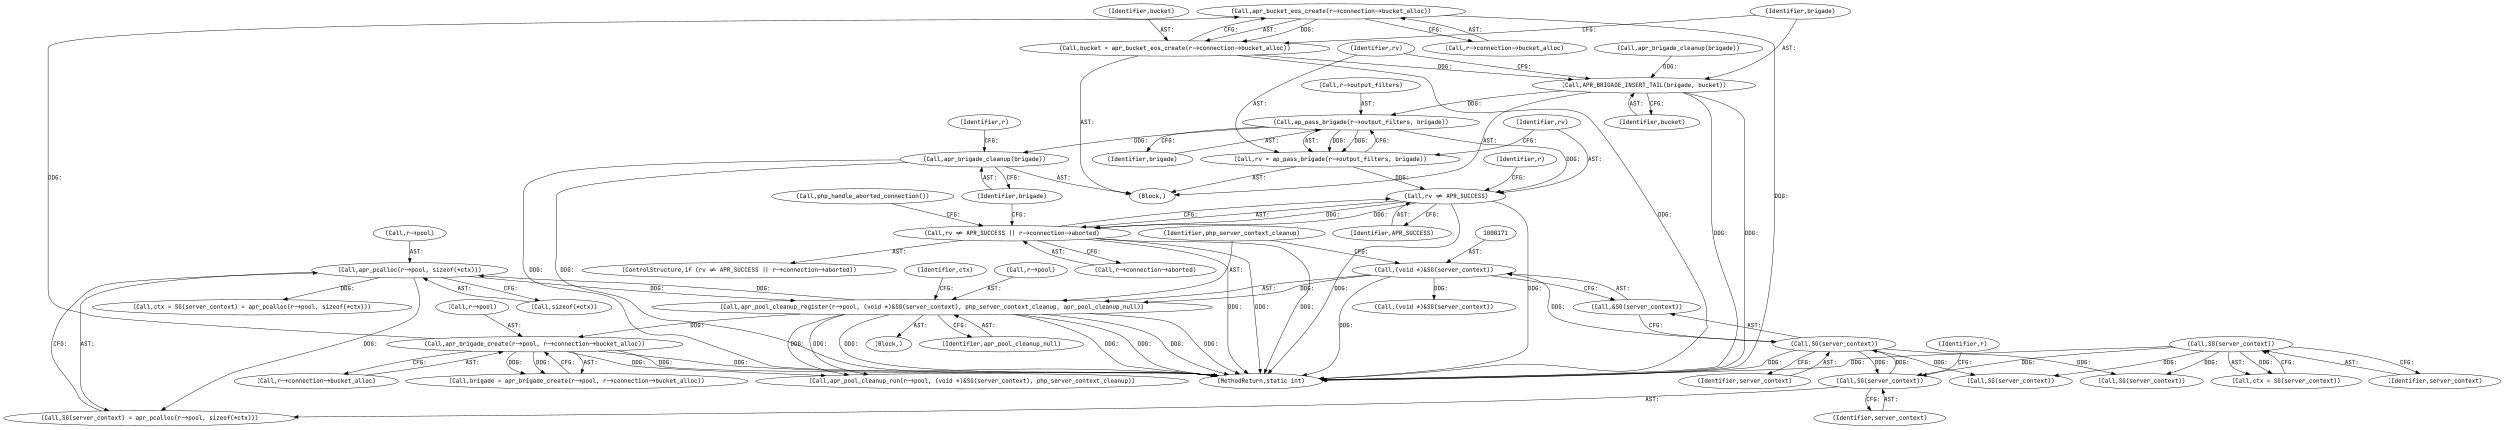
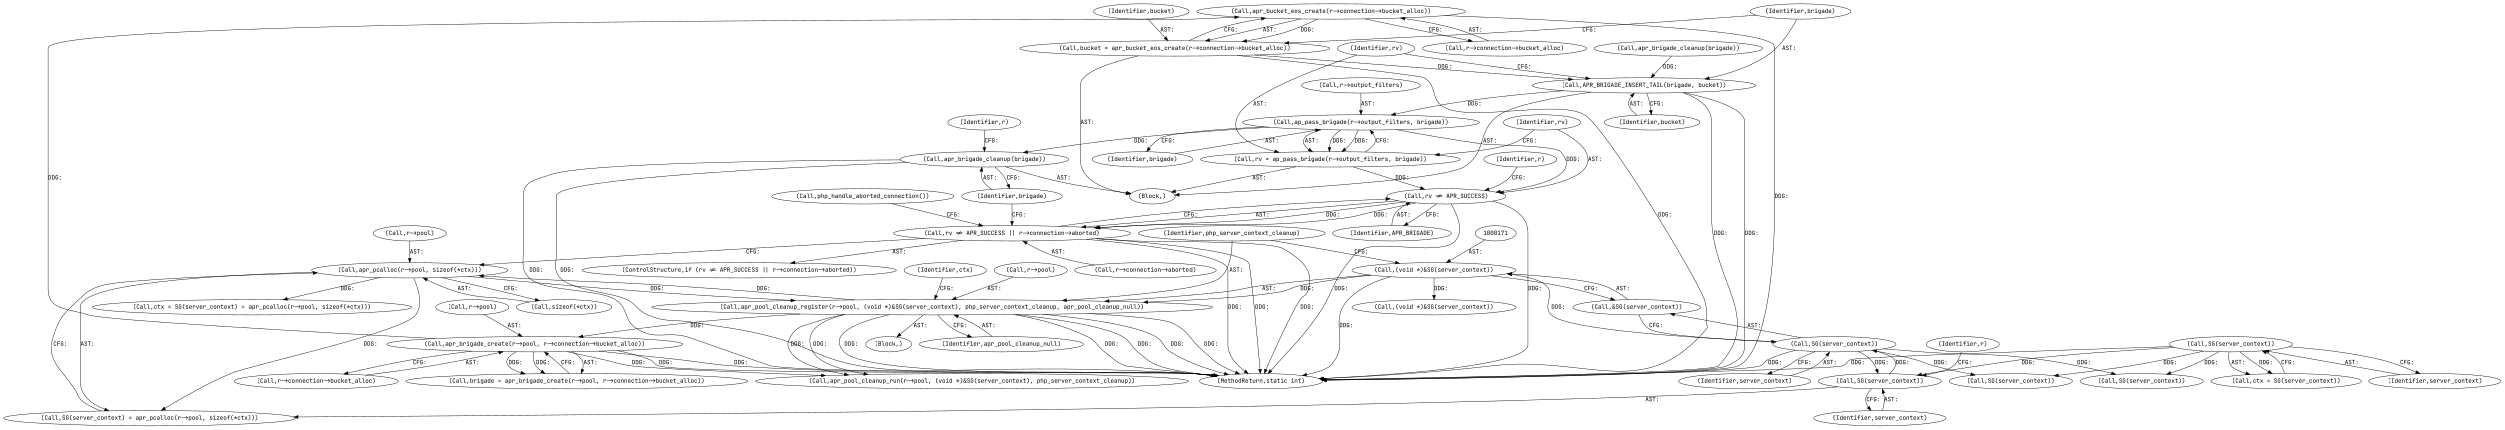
  digraph {
    fontname="JetBrains Mono"
    node [fontname="JetBrains Mono"]
    edge [fontname="JetBrains Mono"]
    n1 [label="(Call,apr_bucket_eos_create(r->connection->bucket_alloc))"]
    n2 [label="(Call,bucket = apr_bucket_eos_create(r->connection->bucket_alloc))"]
    n3 [label="(Call,r->connection->bucket_alloc)"]
    n4 [label="(MethodReturn,static int)"]
    n5 [label="(Call,APR_BRIGADE_INSERT_TAIL(brigade, bucket))"]
    n6 [label="(Block,)"]
    n7 [label="(Call,apr_brigade_create(r->pool, r->connection->bucket_alloc))"]
    n8 [label="(Call,brigade = apr_brigade_create(r->pool, r->connection->bucket_alloc))"]
    n9 [label="(Call,r->connection->bucket_alloc)"]
    n10 [label="(Call,apr_pool_cleanup_run(r->pool, (void *)&SG(server_context), php_server_context_cleanup))"]
    n11 [label="(Call,apr_pool_cleanup_register(r->pool, (void *)&SG(server_context), php_server_context_cleanup, apr_pool_cleanup_null))"]
    n12 [label="(Call,apr_pcalloc(r->pool, sizeof(*ctx)))"]
    n13 [label="(Identifier,apr_pool_cleanup_null)"]
    n14 [label="(Block,)"]
    n15 [label="(Call,ctx = SG(server_context) = apr_pcalloc(r->pool, sizeof(*ctx)))"]
    n16 [label="(Call,SG(server_context) = apr_pcalloc(r->pool, sizeof(*ctx)))"]
    n17 [label="(Call,sizeof(*ctx))"]
    n18 [label="(Call,(void *)&SG(server_context))"]
    n19 [label="(Call,(void *)&SG(server_context))"]
    n20 [label="(Call,&SG(server_context))"]
    n21 [label="(Call,SG(server_context))"]
    n22 [label="(Call,SG(server_context))"]
    n23 [label="(Call,SG(server_context))"]
    n24 [label="(Identifier,server_context)"]
    n25 [label="(Call,SG(server_context))"]
    n26 [label="(Identifier,server_context)"]
    n27 [label="(Call,SG(server_context))"]
    n28 [label="(Call,ctx = SG(server_context))"]
    n29 [label="(Identifier,server_context)"]
    n30 [label="(Call,ap_pass_brigade(r->output_filters, brigade))"]
    n31 [label="(Identifier,bucket)"]
    n32 [label="(Call,rv = ap_pass_brigade(r->output_filters, brigade))"]
    n33 [label="(Call,apr_brigade_cleanup(brigade))"]
    n34 [label="(Identifier,brigade)"]
    n35 [label="(Call,rv != APR_SUCCESS)"]
    n36 [label="(Identifier,brigade)"]
    n37 [label="(Call,rv != APR_SUCCESS || r->connection->aborted)"]
-   n38 [label="(Identifier,APR_SUCCESS)"]
+   n38 [label="(Identifier,APR_BRIGADE)"]
    n39 [label="(ControlStructure,if (rv != APR_SUCCESS || r->connection->aborted))"]
    n40 [label="(Call,r->connection->aborted)"]
    n41 [label="(Identifier,php_server_context_cleanup)"]
    n42 [label="(Identifier,r)"]
    n43 [label="(Call,r->pool)"]
    n44 [label="(Call,r->output_filters)"]
    n45 [label="(Identifier,r)"]
    n46 [label="(Identifier,bucket)"]
    n47 [label="(Call,php_handle_aborted_connection())"]
    n48 [label="(Call,r->pool)"]
    n49 [label="(Identifier,rv)"]
    n50 [label="(Call,r->pool)"]
    n51 [label="(Call,apr_brigade_cleanup(brigade))"]
    n52 [label="(Identifier,brigade)"]
    n53 [label="(Identifier,rv)"]
    n54 [label="(Identifier,ctx)"]
    n55 [label="(Identifier,r)"]
    1000171
    n1 -> n2 [label="AST: "]
    n1 -> n2 [label="DDG: "]
    n1 -> n3 [label="CFG: "]
    n1 -> n4 [label="DDG: "]
    n2 -> n1 [label="CFG: "]
    n2 -> n4 [label="DDG: "]
    n2 -> n5 [label="DDG: "]
    n2 -> n6 [label="AST: "]
    n3 -> n1 [label="AST: "]
    n5 -> n4 [label="DDG: "]
    n5 -> n4 [label="DDG: "]
    n5 -> n6 [label="AST: "]
    n5 -> n30 [label="DDG: "]
    n5 -> n31 [label="CFG: "]
    n7 -> n1 [label="DDG: "]
    n7 -> n4 [label="DDG: "]
    n7 -> n4 [label="DDG: "]
    n7 -> n8 [label="AST: "]
    n7 -> n8 [label="DDG: "]
    n7 -> n8 [label="DDG: "]
    n7 -> n9 [label="CFG: "]
    n7 -> n10 [label="DDG: "]
    n8 -> n7 [label="CFG: "]
    n9 -> n7 [label="AST: "]
    n11 -> n4 [label="DDG: "]
    n11 -> n4 [label="DDG: "]
    n11 -> n4 [label="DDG: "]
    n11 -> n4 [label="DDG: "]
    n11 -> n4 [label="DDG: "]
    n11 -> n7 [label="DDG: "]
    n11 -> n10 [label="DDG: "]
    n11 -> n10 [label="DDG: "]
    n11 -> n12 [label="DDG: "]
    n11 -> n13 [label="CFG: "]
    n11 -> n14 [label="AST: "]
    n12 -> n11 [label="DDG: "]
    n12 -> n15 [label="DDG: "]
    n12 -> n16 [label="AST: "]
    n12 -> n16 [label="DDG: "]
    n12 -> n17 [label="CFG: "]
    n13 -> n11 [label="AST: "]
    n16 -> n12 [label="CFG: "]
    n17 -> n12 [label="AST: "]
    n18 -> n4 [label="DDG: "]
    n18 -> n11 [label="AST: "]
    n18 -> n11 [label="DDG: "]
    n18 -> n19 [label="DDG: "]
    n18 -> n20 [label="CFG: "]
    n20 -> n18 [label="AST: "]
    n20 -> n21 [label="CFG: "]
    n21 -> n4 [label="DDG: "]
    n21 -> n18 [label="DDG: "]
    n21 -> n20 [label="AST: "]
    n21 -> n22 [label="DDG: "]
    n21 -> n23 [label="DDG: "]
    n21 -> n24 [label="CFG: "]
    n21 -> n25 [label="DDG: "]
    n22 -> n16 [label="AST: "]
    n22 -> n21 [label="DDG: "]
    n22 -> n26 [label="CFG: "]
    n24 -> n21 [label="AST: "]
    n26 -> n22 [label="AST: "]
    n27 -> n4 [label="DDG: "]
    n27 -> n22 [label="DDG: "]
    n27 -> n23 [label="DDG: "]
    n27 -> n25 [label="DDG: "]
    n27 -> n28 [label="AST: "]
    n27 -> n28 [label="DDG: "]
    n27 -> n29 [label="CFG: "]
    n28 -> n27 [label="CFG: "]
    n29 -> n27 [label="AST: "]
    n30 -> n32 [label="AST: "]
    n30 -> n32 [label="DDG: "]
    n30 -> n32 [label="DDG: "]
    n30 -> n33 [label="DDG: "]
    n30 -> n34 [label="CFG: "]
    n30 -> n35 [label="DDG: "]
    n31 -> n5 [label="AST: "]
    n32 -> n6 [label="AST: "]
    n32 -> n30 [label="CFG: "]
    n32 -> n35 [label="DDG: "]
    n33 -> n4 [label="DDG: "]
    n33 -> n4 [label="DDG: "]
    n33 -> n6 [label="AST: "]
    n33 -> n36 [label="CFG: "]
    n34 -> n30 [label="AST: "]
    n35 -> n4 [label="DDG: "]
    n35 -> n4 [label="DDG: "]
    n35 -> n37 [label="AST: "]
    n35 -> n37 [label="DDG: "]
    n35 -> n37 [label="DDG: "]
    n35 -> n38 [label="CFG: "]
    n36 -> n33 [label="AST: "]
    n36 -> n37 [label="CFG: "]
    n37 -> n4 [label="DDG: "]
    n37 -> n4 [label="DDG: "]
    n37 -> n4 [label="DDG: "]
    n37 -> n35 [label="CFG: "]
    n37 -> n39 [label="AST: "]
-   n37 -> n40 [label="CFG: "]
+   n37 -> n12 [label="CFG: "]
    n38 -> n35 [label="AST: "]
    n40 -> n37 [label="AST: "]
    n41 -> n11 [label="AST: "]
    n41 -> n18 [label="CFG: "]
    n42 -> n33 [label="CFG: "]
    n43 -> n7 [label="AST: "]
    n44 -> n30 [label="AST: "]
    n45 -> n22 [label="CFG: "]
    n46 -> n2 [label="AST: "]
    n47 -> n37 [label="CFG: "]
    n48 -> n12 [label="AST: "]
    n49 -> n32 [label="CFG: "]
    n49 -> n35 [label="AST: "]
    n50 -> n11 [label="AST: "]
    n51 -> n5 [label="DDG: "]
    n52 -> n2 [label="CFG: "]
    n52 -> n5 [label="AST: "]
    n53 -> n5 [label="CFG: "]
    n53 -> n32 [label="AST: "]
    n54 -> n11 [label="CFG: "]
    n55 -> n35 [label="CFG: "]
    1000171 -> n18 [label="AST: "]
  }
